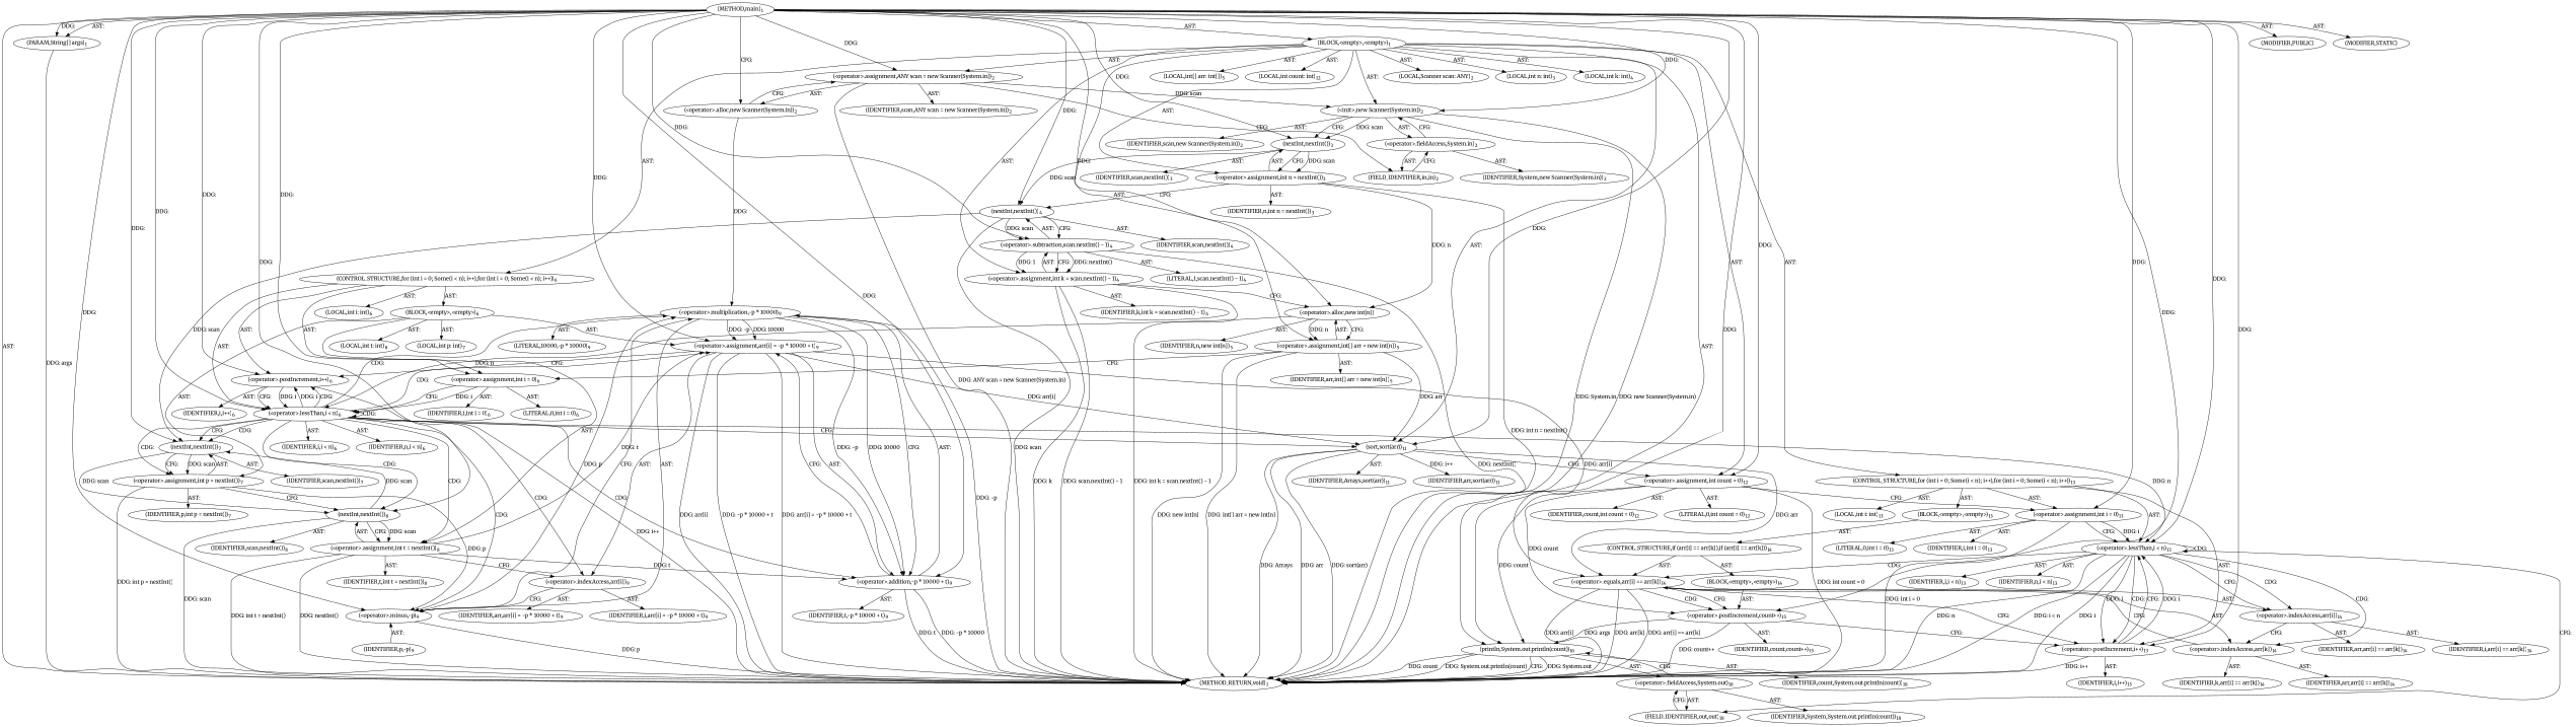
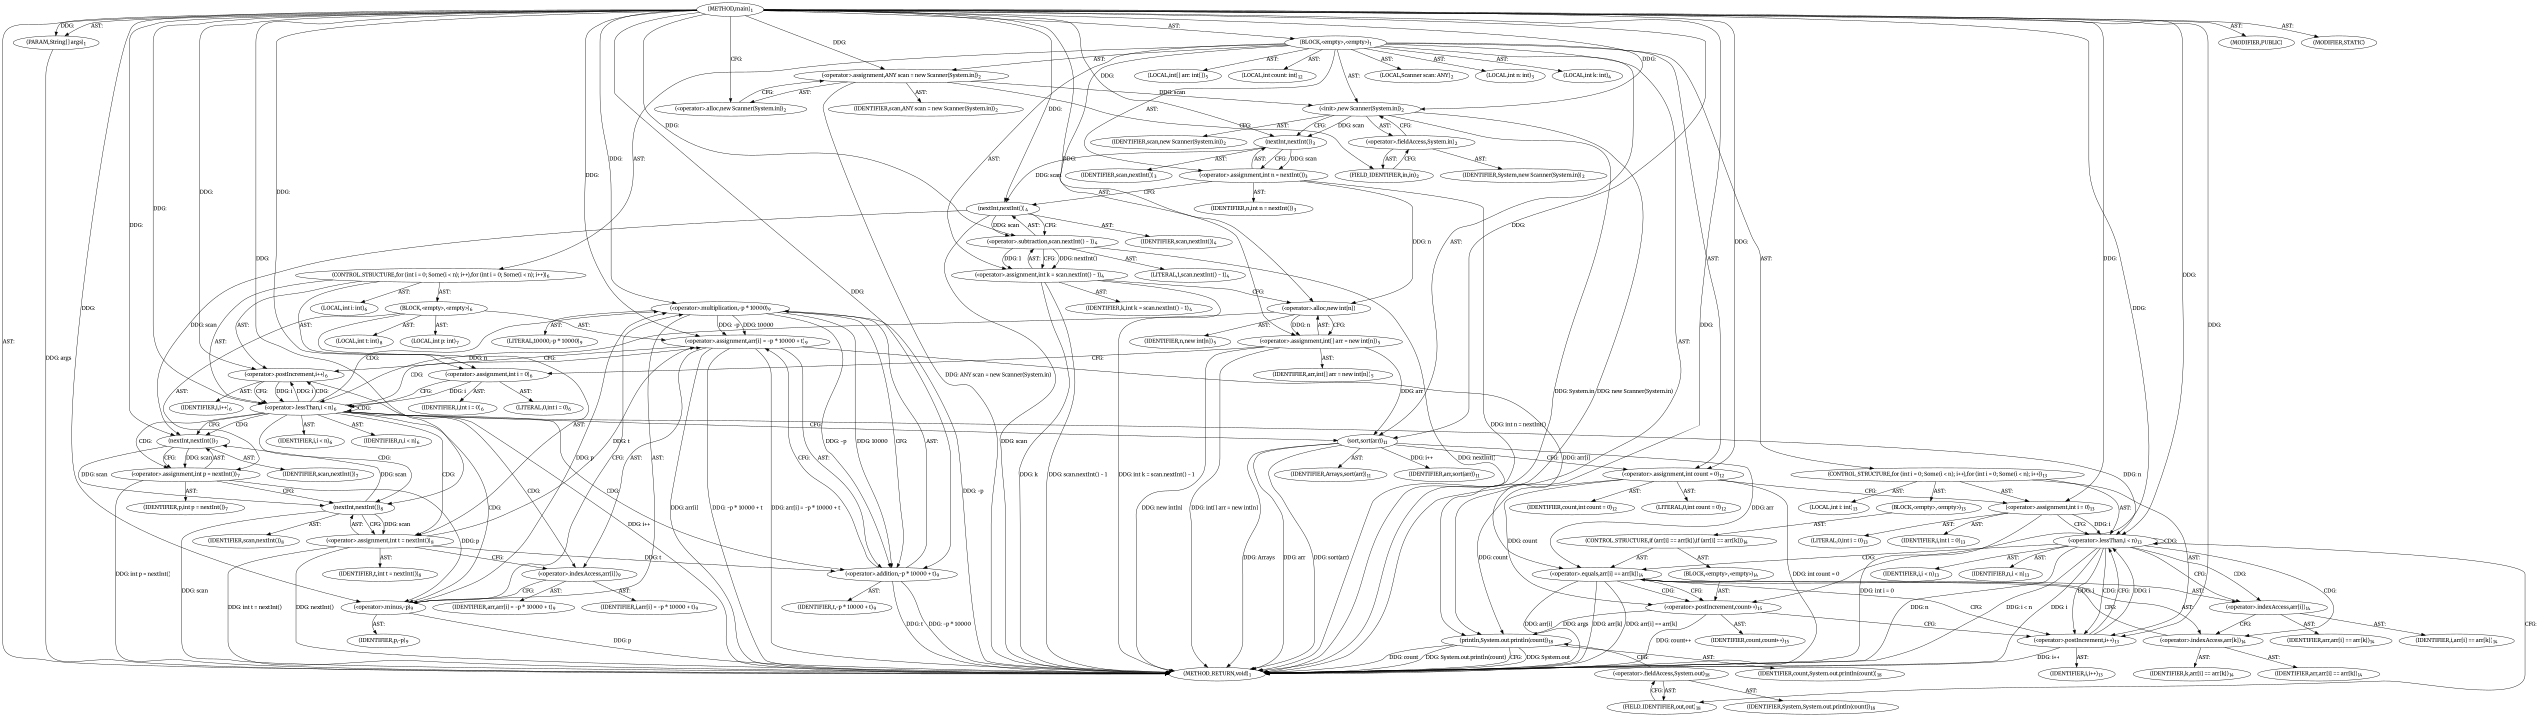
  digraph {
    fontname=Merriweather
    node [fontname=Merriweather]
    edge [fontname=Merriweather]
    n1 [label=<(METHOD,main)<SUB>1</SUB>>]
    n2 [label=<(PARAM,String[] args)<SUB>1</SUB>>]
    n3 [label=<(BLOCK,&lt;empty&gt;,&lt;empty&gt;)<SUB>1</SUB>>]
    n4 [label=<(&lt;operator&gt;.assignment,ANY scan = new Scanner(System.in))<SUB>2</SUB>>]
    n5 [label=<(&lt;operator&gt;.alloc,new Scanner(System.in))<SUB>2</SUB>>]
    n6 [label=<(&lt;init&gt;,new Scanner(System.in))<SUB>2</SUB>>]
    n7 [label=<(nextInt,nextInt())<SUB>3</SUB>>]
    n8 [label=<(&lt;operator&gt;.subtraction,scan.nextInt() - 1)<SUB>4</SUB>>]
    n9 [label=<(nextInt,nextInt())<SUB>4</SUB>>]
    n10 [label=<(&lt;operator&gt;.alloc,new int[n])>]
    n11 [label=<(&lt;operator&gt;.assignment,int i = 0)<SUB>6</SUB>>]
    n12 [label=<(&lt;operator&gt;.lessThan,i &lt; n)<SUB>6</SUB>>]
    n13 [label=<(&lt;operator&gt;.postIncrement,i++)<SUB>6</SUB>>]
    n14 [label=<(nextInt,nextInt())<SUB>7</SUB>>]
    n15 [label=<(nextInt,nextInt())<SUB>8</SUB>>]
    n16 [label=<(&lt;operator&gt;.assignment,arr[i] = -p * 10000 + t)<SUB>9</SUB>>]
    n17 [label=<(&lt;operator&gt;.addition,-p * 10000 + t)<SUB>9</SUB>>]
    n18 [label=<(&lt;operator&gt;.multiplication,-p * 10000)<SUB>9</SUB>>]
    n19 [label=<(&lt;operator&gt;.minus,-p)<SUB>9</SUB>>]
    n20 [label=<(sort,sort(arr))<SUB>11</SUB>>]
    n21 [label=<(&lt;operator&gt;.assignment,int count = 0)<SUB>12</SUB>>]
    n22 [label=<(&lt;operator&gt;.assignment,int i = 0)<SUB>13</SUB>>]
    n23 [label=<(&lt;operator&gt;.lessThan,i &lt; n)<SUB>13</SUB>>]
    n24 [label=<(&lt;operator&gt;.postIncrement,i++)<SUB>13</SUB>>]
    n25 [label=<(&lt;operator&gt;.postIncrement,count++)<SUB>15</SUB>>]
-   n26 [label=<(println,System.out.println(count))<SUB>16</SUB>>]
+   n26 [label=<(println,System.out.println(count))<SUB>18</SUB>>]
    n27 [label=<(MODIFIER,PUBLIC)>]
    n28 [label=<(MODIFIER,STATIC)>]
    n29 [label=<(METHOD_RETURN,void)<SUB>1</SUB>>]
    n30 [label=<(LOCAL,Scanner scan: ANY)<SUB>2</SUB>>]
    n31 [label=<(LOCAL,int n: int)<SUB>3</SUB>>]
    n32 [label=<(&lt;operator&gt;.assignment,int n = nextInt())<SUB>3</SUB>>]
    n33 [label=<(LOCAL,int k: int)<SUB>4</SUB>>]
    n34 [label=<(&lt;operator&gt;.assignment,int k = scan.nextInt() - 1)<SUB>4</SUB>>]
    n35 [label=<(LOCAL,int[] arr: int[])<SUB>5</SUB>>]
    n36 [label=<(&lt;operator&gt;.assignment,int[] arr = new int[n])<SUB>5</SUB>>]
    n37 [label=<(CONTROL_STRUCTURE,for (int i = 0; Some(i &lt; n); i++),for (int i = 0; Some(i &lt; n); i++))<SUB>6</SUB>>]
    n38 [label=<(LOCAL,int count: int)<SUB>12</SUB>>]
    n39 [label=<(CONTROL_STRUCTURE,for (int i = 0; Some(i &lt; n); i++),for (int i = 0; Some(i &lt; n); i++))<SUB>13</SUB>>]
    n40 [label=<(IDENTIFIER,scan,ANY scan = new Scanner(System.in))<SUB>2</SUB>>]
    n41 [label=<(FIELD_IDENTIFIER,in,in)<SUB>2</SUB>>]
    n42 [label=<(IDENTIFIER,scan,new Scanner(System.in))<SUB>2</SUB>>]
    n43 [label=<(&lt;operator&gt;.fieldAccess,System.in)<SUB>2</SUB>>]
    n44 [label=<(IDENTIFIER,scan,nextInt())<SUB>3</SUB>>]
    n45 [label=<(LITERAL,1,scan.nextInt() - 1)<SUB>4</SUB>>]
    n46 [label=<(IDENTIFIER,scan,nextInt())<SUB>4</SUB>>]
    n47 [label=<(IDENTIFIER,n,new int[n])<SUB>5</SUB>>]
    n48 [label=<(IDENTIFIER,i,int i = 0)<SUB>6</SUB>>]
    n49 [label=<(LITERAL,0,int i = 0)<SUB>6</SUB>>]
    n50 [label=<(IDENTIFIER,i,i &lt; n)<SUB>6</SUB>>]
    n51 [label=<(IDENTIFIER,n,i &lt; n)<SUB>6</SUB>>]
    n52 [label=<(&lt;operator&gt;.assignment,int p = nextInt())<SUB>7</SUB>>]
    n53 [label=<(&lt;operator&gt;.assignment,int t = nextInt())<SUB>8</SUB>>]
    n54 [label=<(&lt;operator&gt;.indexAccess,arr[i])<SUB>9</SUB>>]
    n55 [label=<(IDENTIFIER,i,i++)<SUB>6</SUB>>]
    n56 [label=<(IDENTIFIER,scan,nextInt())<SUB>7</SUB>>]
    n57 [label=<(IDENTIFIER,scan,nextInt())<SUB>8</SUB>>]
    n58 [label=<(&lt;operator&gt;.equals,arr[i] == arr[k])<SUB>14</SUB>>]
    n59 [label=<(IDENTIFIER,t,-p * 10000 + t)<SUB>9</SUB>>]
    n60 [label=<(LITERAL,10000,-p * 10000)<SUB>9</SUB>>]
    n61 [label=<(IDENTIFIER,p,-p)<SUB>9</SUB>>]
    n62 [label=<(IDENTIFIER,Arrays,sort(arr))<SUB>11</SUB>>]
    n63 [label=<(IDENTIFIER,arr,sort(arr))<SUB>11</SUB>>]
    n64 [label=<(IDENTIFIER,count,int count = 0)<SUB>12</SUB>>]
    n65 [label=<(LITERAL,0,int count = 0)<SUB>12</SUB>>]
    n66 [label=<(IDENTIFIER,i,int i = 0)<SUB>13</SUB>>]
    n67 [label=<(LITERAL,0,int i = 0)<SUB>13</SUB>>]
    n68 [label=<(IDENTIFIER,i,i &lt; n)<SUB>13</SUB>>]
    n69 [label=<(IDENTIFIER,n,i &lt; n)<SUB>13</SUB>>]
    n70 [label=<(&lt;operator&gt;.indexAccess,arr[i])<SUB>14</SUB>>]
    n71 [label=<(&lt;operator&gt;.indexAccess,arr[k])<SUB>14</SUB>>]
    n72 [label=<(FIELD_IDENTIFIER,out,out)<SUB>18</SUB>>]
    n73 [label=<(IDENTIFIER,i,i++)<SUB>13</SUB>>]
    n74 [label=<(IDENTIFIER,count,count++)<SUB>15</SUB>>]
    n75 [label=<(&lt;operator&gt;.fieldAccess,System.out)<SUB>18</SUB>>]
    n76 [label=<(IDENTIFIER,count,System.out.println(count))<SUB>18</SUB>>]
    n77 [label=<(IDENTIFIER,n,int n = nextInt())<SUB>3</SUB>>]
    n78 [label=<(IDENTIFIER,k,int k = scan.nextInt() - 1)<SUB>4</SUB>>]
    n79 [label=<(IDENTIFIER,arr,int[] arr = new int[n])<SUB>5</SUB>>]
    n80 [label=<(LOCAL,int i: int)<SUB>6</SUB>>]
    n81 [label=<(BLOCK,&lt;empty&gt;,&lt;empty&gt;)<SUB>6</SUB>>]
    n82 [label=<(LOCAL,int i: int)<SUB>13</SUB>>]
    n83 [label=<(BLOCK,&lt;empty&gt;,&lt;empty&gt;)<SUB>13</SUB>>]
    n84 [label=<(IDENTIFIER,System,new Scanner(System.in))<SUB>2</SUB>>]
    n85 [label=<(LOCAL,int p: int)<SUB>7</SUB>>]
    n86 [label=<(LOCAL,int t: int)<SUB>8</SUB>>]
    n87 [label=<(IDENTIFIER,p,int p = nextInt())<SUB>7</SUB>>]
    n88 [label=<(IDENTIFIER,t,int t = nextInt())<SUB>8</SUB>>]
    n89 [label=<(IDENTIFIER,arr,arr[i] = -p * 10000 + t)<SUB>9</SUB>>]
    n90 [label=<(IDENTIFIER,i,arr[i] = -p * 10000 + t)<SUB>9</SUB>>]
    n91 [label=<(CONTROL_STRUCTURE,if (arr[i] == arr[k]),if (arr[i] == arr[k]))<SUB>14</SUB>>]
    n92 [label=<(IDENTIFIER,arr,arr[i] == arr[k])<SUB>14</SUB>>]
    n93 [label=<(IDENTIFIER,i,arr[i] == arr[k])<SUB>14</SUB>>]
    n94 [label=<(IDENTIFIER,arr,arr[i] == arr[k])<SUB>14</SUB>>]
    n95 [label=<(IDENTIFIER,k,arr[i] == arr[k])<SUB>14</SUB>>]
    n96 [label=<(BLOCK,&lt;empty&gt;,&lt;empty&gt;)<SUB>14</SUB>>]
    n97 [label=<(IDENTIFIER,System,System.out.println(count))<SUB>18</SUB>>]
    n1 -> n2 [label="AST: "]
    n1 -> n2 [label="DDG: "]
    n1 -> n3 [label="AST: "]
    n1 -> n4 [label="DDG: "]
    n1 -> n5 [label="CFG: "]
    n1 -> n6 [label="DDG: "]
    n1 -> n7 [label="DDG: "]
    n1 -> n8 [label="DDG: "]
    n1 -> n9 [label="DDG: "]
    n1 -> n10 [label="DDG: "]
    n1 -> n11 [label="DDG: "]
    n1 -> n12 [label="DDG: "]
    n1 -> n13 [label="DDG: "]
    n1 -> n14 [label="DDG: "]
    n1 -> n15 [label="DDG: "]
    n1 -> n16 [label="DDG: "]
    n1 -> n17 [label="DDG: "]
-   n5 -> n18 [label="DDG: "]
+   n1 -> n18 [label="DDG: "]
    n1 -> n19 [label="DDG: "]
    n1 -> n20 [label="DDG: "]
    n1 -> n21 [label="DDG: "]
    n1 -> n22 [label="DDG: "]
    n1 -> n23 [label="DDG: "]
    n1 -> n24 [label="DDG: "]
    n1 -> n25 [label="DDG: "]
    n1 -> n26 [label="DDG: "]
    n1 -> n27 [label="AST: "]
    n1 -> n28 [label="AST: "]
    n1 -> n29 [label="AST: "]
    n2 -> n29 [label="DDG: args"]
    n3 -> n4 [label="AST: "]
    n3 -> n6 [label="AST: "]
    n3 -> n20 [label="AST: "]
    n3 -> n21 [label="AST: "]
    n3 -> n26 [label="AST: "]
    n3 -> n30 [label="AST: "]
    n3 -> n31 [label="AST: "]
    n3 -> n32 [label="AST: "]
    n3 -> n33 [label="AST: "]
    n3 -> n34 [label="AST: "]
    n3 -> n35 [label="AST: "]
    n3 -> n36 [label="AST: "]
    n3 -> n37 [label="AST: "]
    n3 -> n38 [label="AST: "]
    n3 -> n39 [label="AST: "]
    n4 -> n5 [label="AST: "]
    n4 -> n6 [label="DDG: scan"]
    n4 -> n29 [label="DDG: ANY scan = new Scanner(System.in)"]
    n4 -> n40 [label="AST: "]
    n4 -> n41 [label="CFG: "]
    n5 -> n4 [label="CFG: "]
    n6 -> n7 [label="CFG: "]
    n6 -> n7 [label="DDG: scan"]
    n6 -> n29 [label="DDG: System.in"]
    n6 -> n29 [label="DDG: new Scanner(System.in)"]
    n6 -> n42 [label="AST: "]
    n6 -> n43 [label="AST: "]
    n7 -> n9 [label="DDG: scan"]
    n7 -> n32 [label="CFG: "]
    n7 -> n32 [label="DDG: scan"]
    n7 -> n44 [label="AST: "]
    n8 -> n9 [label="AST: "]
    n8 -> n29 [label="DDG: nextInt()"]
    n8 -> n34 [label="CFG: "]
    n8 -> n34 [label="DDG: nextInt()"]
    n8 -> n34 [label="DDG: 1"]
    n8 -> n45 [label="AST: "]
    n9 -> n8 [label="CFG: "]
    n9 -> n8 [label="DDG: scan"]
    n9 -> n14 [label="DDG: scan"]
    n9 -> n29 [label="DDG: scan"]
    n9 -> n46 [label="AST: "]
    n10 -> n12 [label="DDG: n"]
    n10 -> n36 [label="CFG: "]
    n10 -> n36 [label="DDG: n"]
    n10 -> n47 [label="AST: "]
    n11 -> n12 [label="CFG: "]
    n11 -> n12 [label="DDG: i"]
    n11 -> n48 [label="AST: "]
    n11 -> n49 [label="AST: "]
    n12 -> n12 [label="CDG: "]
    n12 -> n13 [label="DDG: i"]
    n12 -> n13 [label="CDG: "]
    n12 -> n14 [label="CFG: "]
    n12 -> n14 [label="CDG: "]
    n12 -> n15 [label="CDG: "]
    n12 -> n16 [label="CDG: "]
    n12 -> n17 [label="CDG: "]
    n12 -> n18 [label="CDG: "]
    n12 -> n19 [label="CDG: "]
    n12 -> n20 [label="CFG: "]
    n12 -> n23 [label="DDG: n"]
    n12 -> n50 [label="AST: "]
    n12 -> n51 [label="AST: "]
    n12 -> n52 [label="CDG: "]
    n12 -> n53 [label="CDG: "]
    n12 -> n54 [label="CDG: "]
    n13 -> n12 [label="CFG: "]
    n13 -> n12 [label="DDG: i"]
    n13 -> n29 [label="DDG: i++"]
    n13 -> n55 [label="AST: "]
    n14 -> n15 [label="DDG: scan"]
    n14 -> n52 [label="CFG: "]
    n14 -> n52 [label="DDG: scan"]
    n14 -> n56 [label="AST: "]
    n15 -> n14 [label="DDG: scan"]
    n15 -> n29 [label="DDG: scan"]
    n15 -> n53 [label="CFG: "]
    n15 -> n53 [label="DDG: scan"]
    n15 -> n57 [label="AST: "]
    n16 -> n13 [label="CFG: "]
    n16 -> n17 [label="AST: "]
-   n16 -> n20 [label="DDG: arr[i]"]
    n16 -> n29 [label="DDG: arr[i]"]
    n16 -> n29 [label="DDG: -p * 10000 + t"]
    n16 -> n29 [label="DDG: arr[i] = -p * 10000 + t"]
    n16 -> n54 [label="AST: "]
    n16 -> n58 [label="DDG: arr[i]"]
    n17 -> n16 [label="CFG: "]
    n17 -> n18 [label="AST: "]
    n17 -> n29 [label="DDG: -p * 10000"]
    n17 -> n29 [label="DDG: t"]
    n17 -> n59 [label="AST: "]
    n18 -> n16 [label="DDG: -p"]
    n18 -> n16 [label="DDG: 10000"]
    n18 -> n17 [label="CFG: "]
    n18 -> n17 [label="DDG: -p"]
    n18 -> n17 [label="DDG: 10000"]
    n18 -> n19 [label="AST: "]
    n18 -> n29 [label="DDG: -p"]
    n18 -> n60 [label="AST: "]
    n19 -> n18 [label="CFG: "]
    n19 -> n18 [label="DDG: p"]
    n19 -> n29 [label="DDG: p"]
-   n61 -> n19 [label="AST: "]
+   n19 -> n61 [label="AST: "]
    n20 -> n21 [label="CFG: "]
    n20 -> n29 [label="DDG: arr"]
    n20 -> n29 [label="DDG: sort(arr)"]
    n20 -> n29 [label="DDG: Arrays"]
    n20 -> n58 [label="DDG: arr"]
    n20 -> n62 [label="AST: "]
    n20 -> n63 [label="DDG: i++"]
    n21 -> n22 [label="CFG: "]
    n21 -> n25 [label="DDG: count"]
    n21 -> n26 [label="DDG: count"]
    n21 -> n29 [label="DDG: int count = 0"]
    n21 -> n64 [label="AST: "]
    n21 -> n65 [label="AST: "]
    n22 -> n23 [label="CFG: "]
    n22 -> n23 [label="DDG: i"]
    n22 -> n29 [label="DDG: int i = 0"]
    n22 -> n66 [label="AST: "]
    n22 -> n67 [label="AST: "]
    n23 -> n23 [label="CDG: "]
    n23 -> n24 [label="DDG: i"]
    n23 -> n24 [label="CDG: "]
    n23 -> n29 [label="DDG: i"]
    n23 -> n29 [label="DDG: n"]
    n23 -> n29 [label="DDG: i &lt; n"]
    n23 -> n58 [label="CDG: "]
    n23 -> n68 [label="AST: "]
    n23 -> n69 [label="AST: "]
    n23 -> n70 [label="CFG: "]
    n23 -> n70 [label="CDG: "]
    n23 -> n71 [label="CDG: "]
    n23 -> n72 [label="CFG: "]
    n24 -> n23 [label="CFG: "]
    n24 -> n23 [label="DDG: i"]
    n24 -> n29 [label="DDG: i++"]
    n24 -> n73 [label="AST: "]
    n25 -> n24 [label="CFG: "]
    n25 -> n26 [label="DDG: args"]
    n25 -> n29 [label="DDG: count++"]
    n25 -> n74 [label="AST: "]
    n26 -> n29 [label="CFG: "]
    n26 -> n29 [label="DDG: System.out"]
    n26 -> n29 [label="DDG: count"]
    n26 -> n29 [label="DDG: System.out.println(count)"]
-   n26 -> n75 [label="AST: "]
    n26 -> n76 [label="AST: "]
    n32 -> n7 [label="AST: "]
    n32 -> n9 [label="CFG: "]
    n32 -> n10 [label="DDG: n"]
    n32 -> n29 [label="DDG: int n = nextInt()"]
    n32 -> n77 [label="AST: "]
    n34 -> n8 [label="AST: "]
    n34 -> n10 [label="CFG: "]
    n34 -> n29 [label="DDG: k"]
    n34 -> n29 [label="DDG: scan.nextInt() - 1"]
    n34 -> n29 [label="DDG: int k = scan.nextInt() - 1"]
    n34 -> n78 [label="AST: "]
    n36 -> n10 [label="AST: "]
    n36 -> n11 [label="CFG: "]
    n36 -> n20 [label="DDG: arr"]
    n36 -> n29 [label="DDG: new int[n]"]
    n36 -> n29 [label="DDG: int[] arr = new int[n]"]
    n36 -> n79 [label="AST: "]
    n37 -> n11 [label="AST: "]
    n37 -> n12 [label="AST: "]
    n37 -> n13 [label="AST: "]
    n37 -> n80 [label="AST: "]
    n37 -> n81 [label="AST: "]
    n39 -> n22 [label="AST: "]
    n39 -> n23 [label="AST: "]
    n39 -> n24 [label="AST: "]
    n39 -> n82 [label="AST: "]
    n39 -> n83 [label="AST: "]
    n41 -> n43 [label="CFG: "]
    n43 -> n6 [label="CFG: "]
    n43 -> n41 [label="AST: "]
    n43 -> n84 [label="AST: "]
    n52 -> n14 [label="AST: "]
    n52 -> n15 [label="CFG: "]
    n52 -> n19 [label="DDG: p"]
    n52 -> n29 [label="DDG: int p = nextInt()"]
    n52 -> n87 [label="AST: "]
    n53 -> n15 [label="AST: "]
    n53 -> n16 [label="DDG: t"]
    n53 -> n17 [label="DDG: t"]
    n53 -> n29 [label="DDG: nextInt()"]
    n53 -> n29 [label="DDG: int t = nextInt()"]
    n53 -> n54 [label="CFG: "]
    n53 -> n88 [label="AST: "]
    n54 -> n19 [label="CFG: "]
    n54 -> n89 [label="AST: "]
    n54 -> n90 [label="AST: "]
    n58 -> n24 [label="CFG: "]
    n58 -> n25 [label="CFG: "]
    n58 -> n25 [label="CDG: "]
    n58 -> n29 [label="DDG: arr[i]"]
    n58 -> n29 [label="DDG: arr[k]"]
    n58 -> n29 [label="DDG: arr[i] == arr[k]"]
    n58 -> n70 [label="AST: "]
    n58 -> n71 [label="AST: "]
    n70 -> n71 [label="CFG: "]
    n70 -> n92 [label="AST: "]
    n70 -> n93 [label="AST: "]
    n71 -> n58 [label="CFG: "]
    n71 -> n94 [label="AST: "]
    n71 -> n95 [label="AST: "]
    n72 -> n75 [label="CFG: "]
    n75 -> n26 [label="CFG: "]
    n75 -> n72 [label="AST: "]
    n75 -> n97 [label="AST: "]
    n81 -> n16 [label="AST: "]
    n81 -> n52 [label="AST: "]
    n81 -> n53 [label="AST: "]
    n81 -> n85 [label="AST: "]
    n81 -> n86 [label="AST: "]
    n83 -> n91 [label="AST: "]
    n91 -> n58 [label="AST: "]
    n91 -> n96 [label="AST: "]
    n96 -> n25 [label="AST: "]
  }
